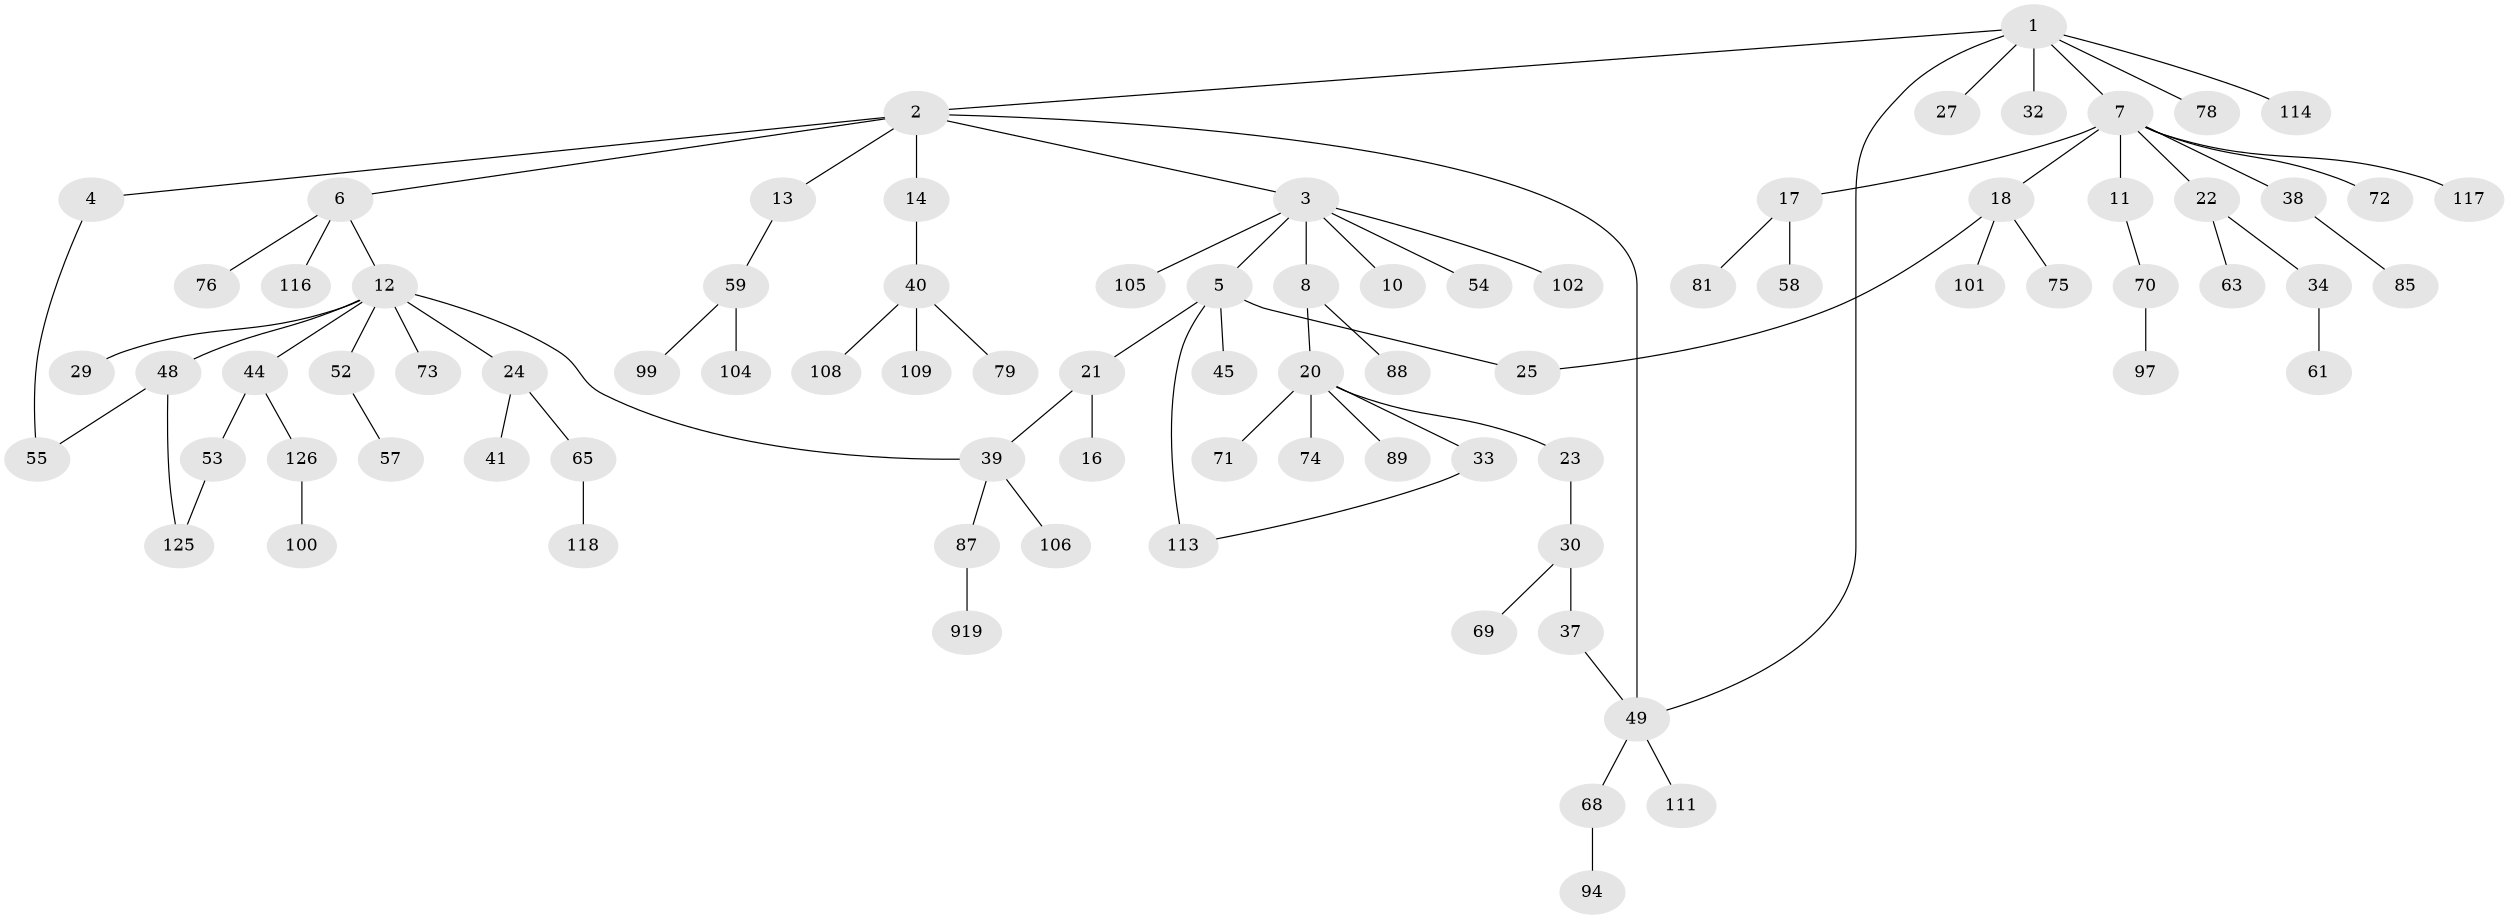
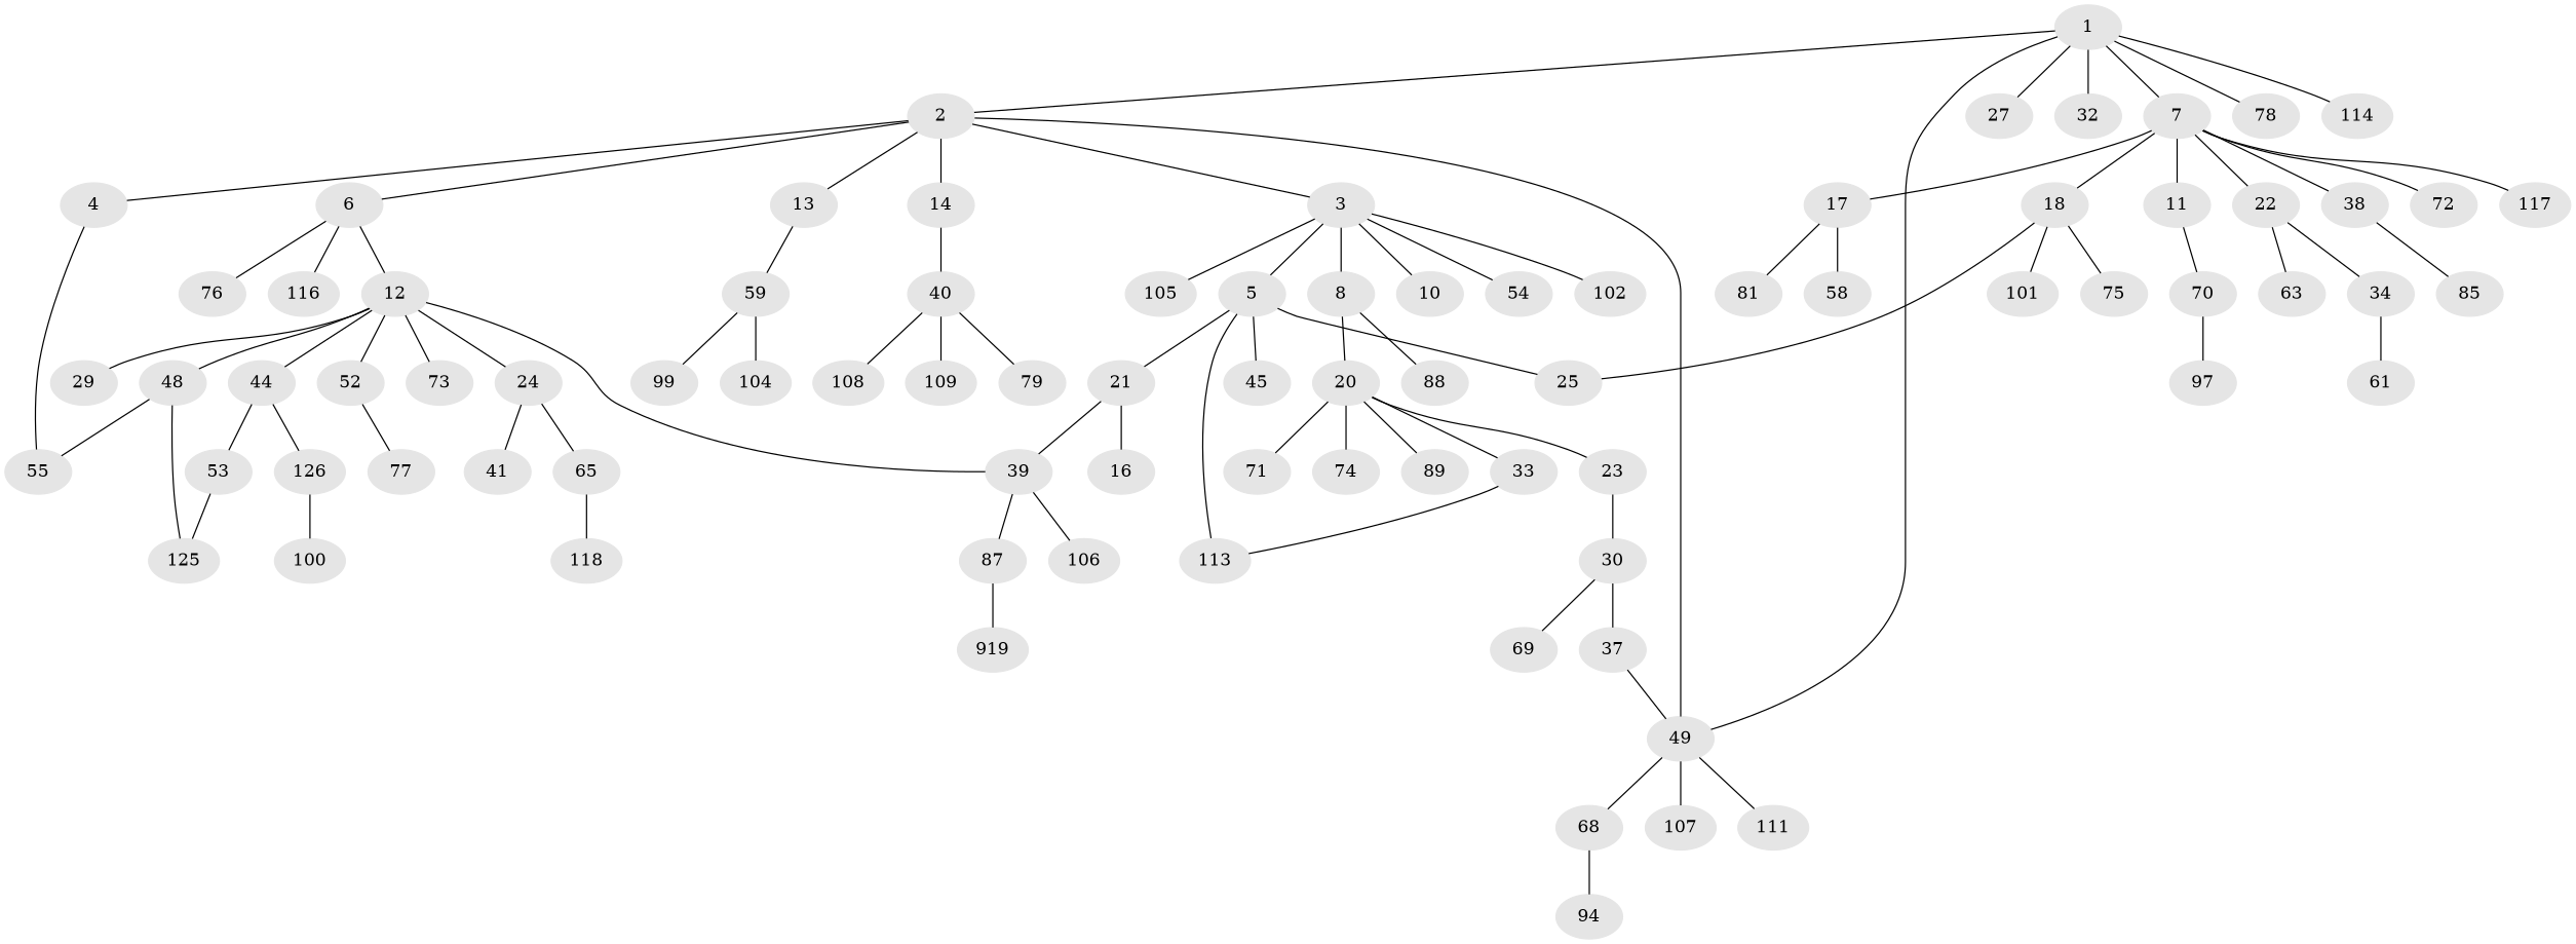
  graph {
    node [color=gray90 style=filled]
    1 [super="+16"]
    2 [super="+83"]
    7 [super="+9"]
    27 [super="+121"]
    32
    49 [super="+51"]
    78 [super="+95"]
    114
    3 [super="+47"]
    4 [super="+67"]
    6 [super="+92"]
    13 [super="+26"]
    14 [super="+123"]
    11 [super="+46"]
    17 [super="+56"]
    18 [super="+42"]
    22 [super="+28"]
    38
    72
    117
    68 [super="+103"]
+   107 [super="+115"]
    111
    5 [super="+36"]
    8 [super="+15"]
    10 [super="+80"]
    54 [super="+91"]
    102
    105
    55 [super="+120"]
    12 [super="+19"]
    76
    116
    59
    40 [super="+98"]
    21 [super="+60"]
    25
    45 [super="+93"]
    113
    20 [super="+35"]
    88 [super="+110"]
    39 [super="+64"]
    n43 [label=16]
    24 [super="+31"]
    29
    44
    48 [super="+84"]
    52 [super="+66"]
    73
    70 [super="+90"]
    58
    81
    75 [super="+124"]
    101
    34 [super="+43"]
    63
    85
    23 [super="+50"]
    33 [super="+62"]
    71
    74
    89
    97
    41
    65 [super="+77"]
    87 [super="+96"]
    106
    53 [super="+82"]
    126
    125
-   57
+   57 [label=77]
    99
    104 [super="+112"]
    79
    108
    109
    30 [super="+122"]
    61
    37
    69
    118
    n82 [label=919]
    100
    94
    1 -- 2
    1 -- 7
    1 -- 27
    1 -- 32
    1 -- 49
    1 -- 78
    1 -- 114
    2 -- 49
    2 -- 3
    2 -- 4
    2 -- 6
    2 -- 13
    2 -- 14
    7 -- 11
    7 -- 17
    7 -- 18
    7 -- 22
    7 -- 38
    7 -- 72
    7 -- 117
    49 -- 68
+   49 -- 107
    49 -- 111
    3 -- 5
    3 -- 8
    3 -- 10
    3 -- 54
    3 -- 102
    3 -- 105
    4 -- 55
    6 -- 12
    6 -- 76
    6 -- 116
    13 -- 59
    14 -- 40
    11 -- 70
    17 -- 58
    17 -- 81
    18 -- 25
    18 -- 75
    18 -- 101
    22 -- 34
    22 -- 63
    38 -- 85
    68 -- 94
    5 -- 21
    5 -- 25
    5 -- 45
    5 -- 113
    8 -- 20
    8 -- 88
    12 -- 39
    12 -- 24
    12 -- 29
    12 -- 44
    12 -- 48
    12 -- 52
    12 -- 73
    59 -- 99
    59 -- 104
    40 -- 79
    40 -- 108
    40 -- 109
    21 -- 39
    21 -- n43
    20 -- 23
    20 -- 33
    20 -- 71
    20 -- 74
    20 -- 89
    39 -- 87
    39 -- 106
    24 -- 41
    24 -- 65
    44 -- 53
    44 -- 126
    48 -- 55
    48 -- 125
    52 -- 57
    70 -- 97
    34 -- 61
    23 -- 30
    33 -- 113
    65 -- 118
    87 -- n82
    53 -- 125
    126 -- 100
    30 -- 37
    30 -- 69
    37 -- 49
  }
